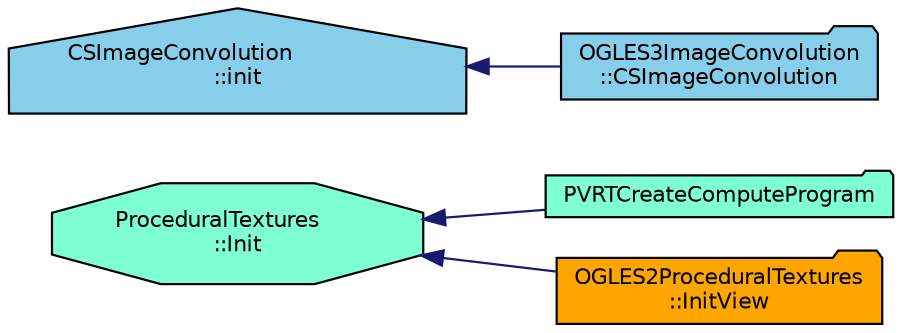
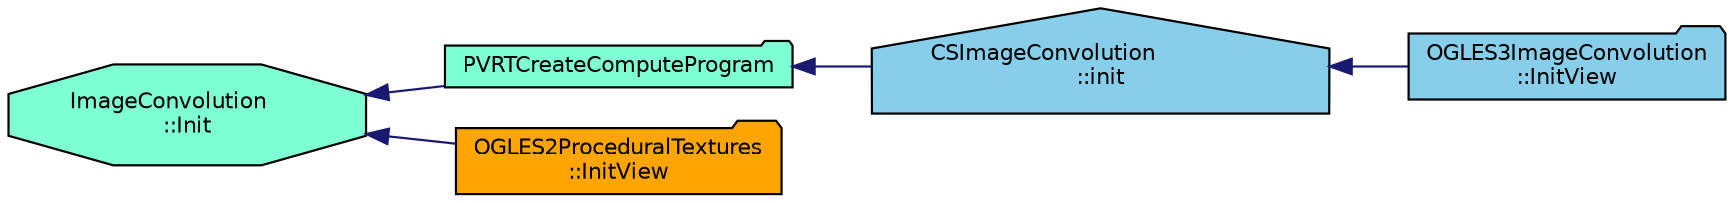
  digraph {
    rankdir=LR
    node [color=black fillcolor=aquamarine fontname=Helvetica fontsize=10 shape=folder style=filled]
    edge [color=midnightblue dir=back fontname=Helvetica fontsize=10 labelfontname=Helvetica labelfontsize=10 style=solid]
    n1 [fontcolor=black height=0.2 label=PVRTCreateComputeProgram width=0.4]
    n2 [fillcolor=skyblue height=0.2 label="CSImageConvolution\l::init" shape=house width=0.4]
-   n3 [height=0.2 label="ProceduralTextures\l::Init" shape=octagon width=0.4]
+   n3 [height=0.2 label="ImageConvolution\l::Init" shape=octagon width=0.4]
    n4 [fillcolor=orange height=0.2 label="OGLES2ProceduralTextures\l::InitView" width=0.4]
-   n5 [fillcolor=skyblue height=0.2 label="OGLES3ImageConvolution\l::CSImageConvolution" width=0.4]
+   n5 [fillcolor=skyblue height=0.2 label="OGLES3ImageConvolution\l::InitView" width=0.4]
+   n1 -> n2
    n2 -> n5
    n3 -> n1
    n3 -> n4
  }
